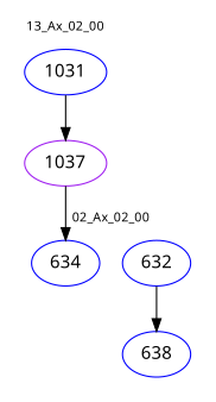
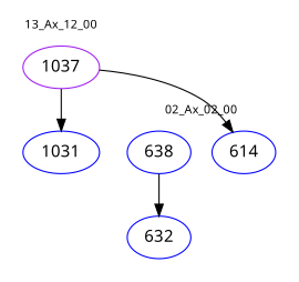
  digraph {
    fontname="Noto Sans"
    node [color=blue fontname="Noto Sans"]
    edge [color=black fontname="Noto Sans"]
    n1 [label=632]
-   n2 [label=634]
+   n2 [label=614]
    n3 [label=638]
    n4 [label=1031]
    n5 [color=purple label=1037]
    subgraph cluster_1 {
      color=white
      fontsize=10
      label="02_Ax_02_00"
      n1
      n2
      n3
    }
    subgraph cluster_2 {
      color=white
      fontsize=10
-     label="13_Ax_02_00"
+     label="13_Ax_12_00"
      n4
      n5
    }
-   n1 -> n3
-   n4 -> n5
+   n3 -> n1
+   n5 -> n4
    n5 -> n2
  }
